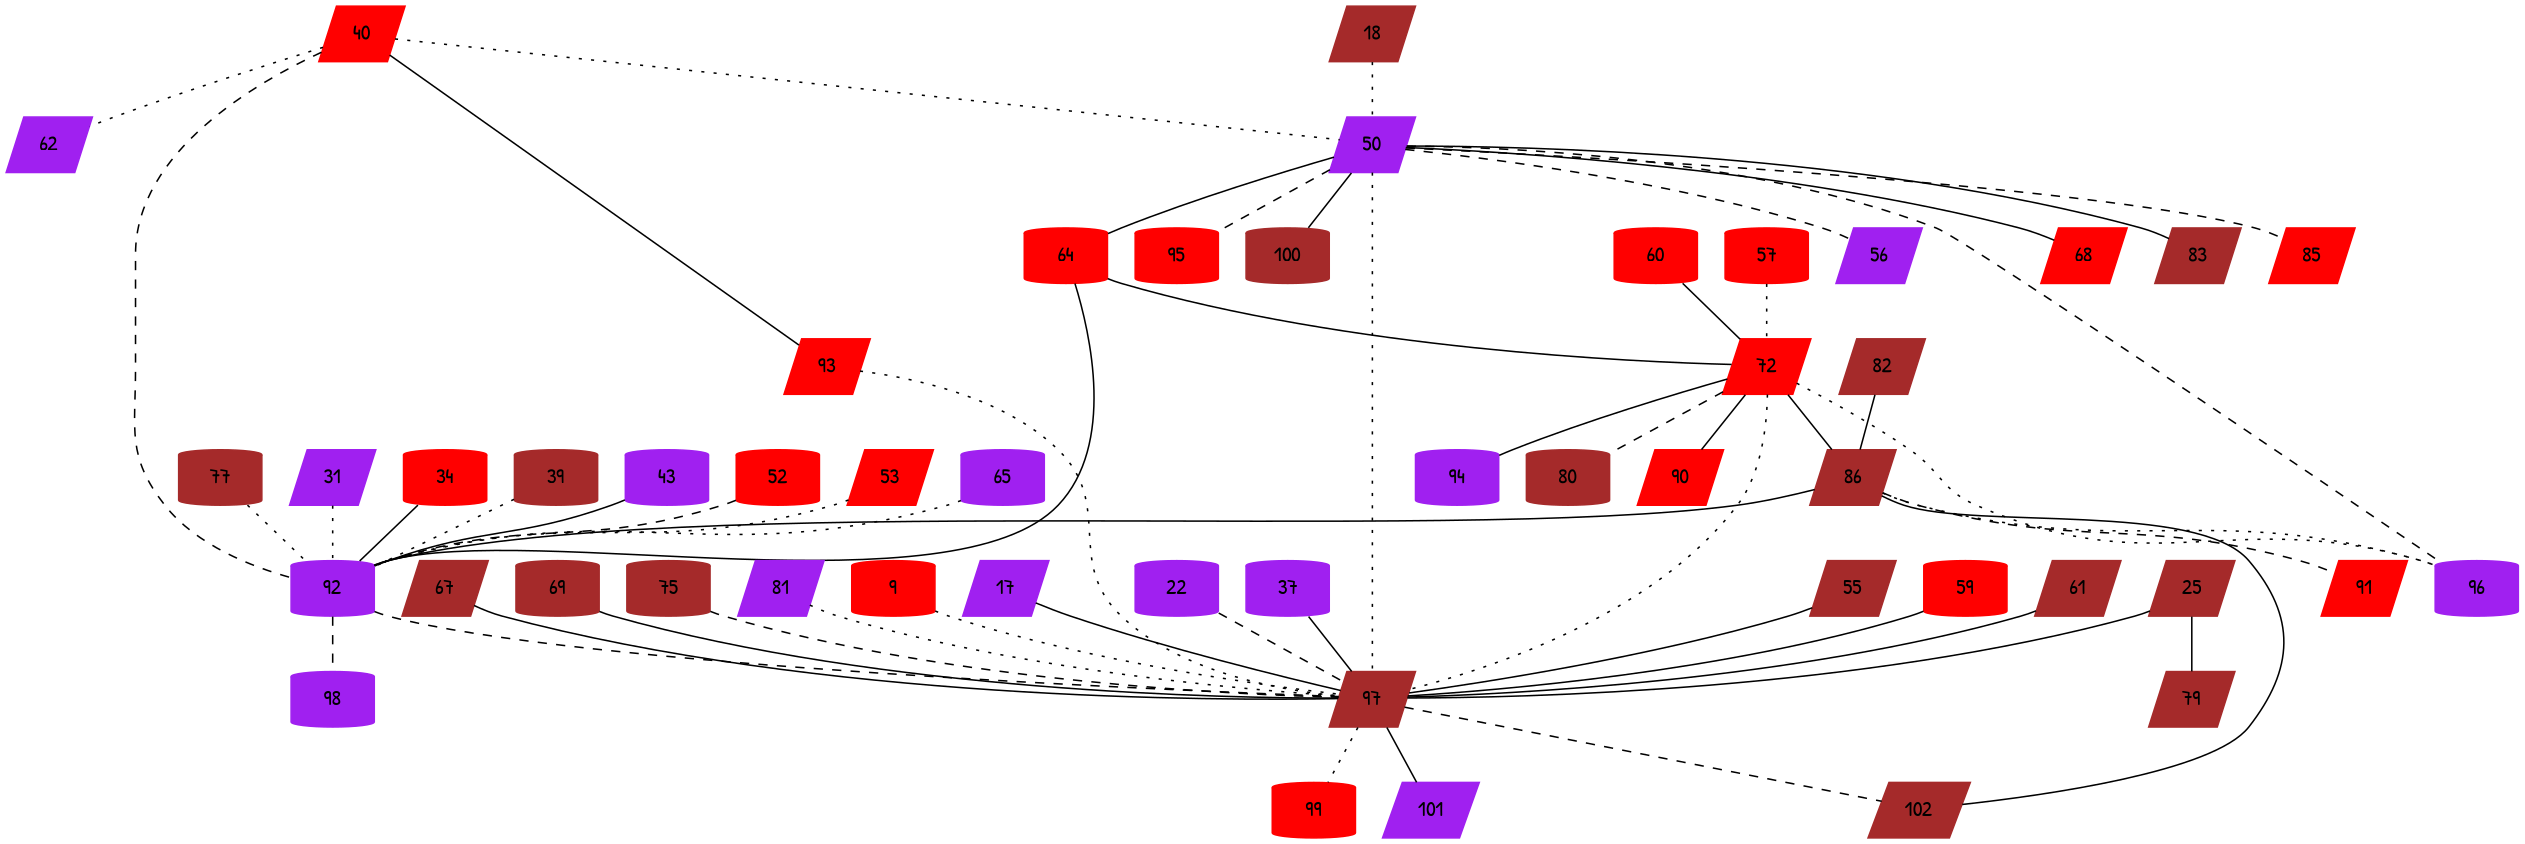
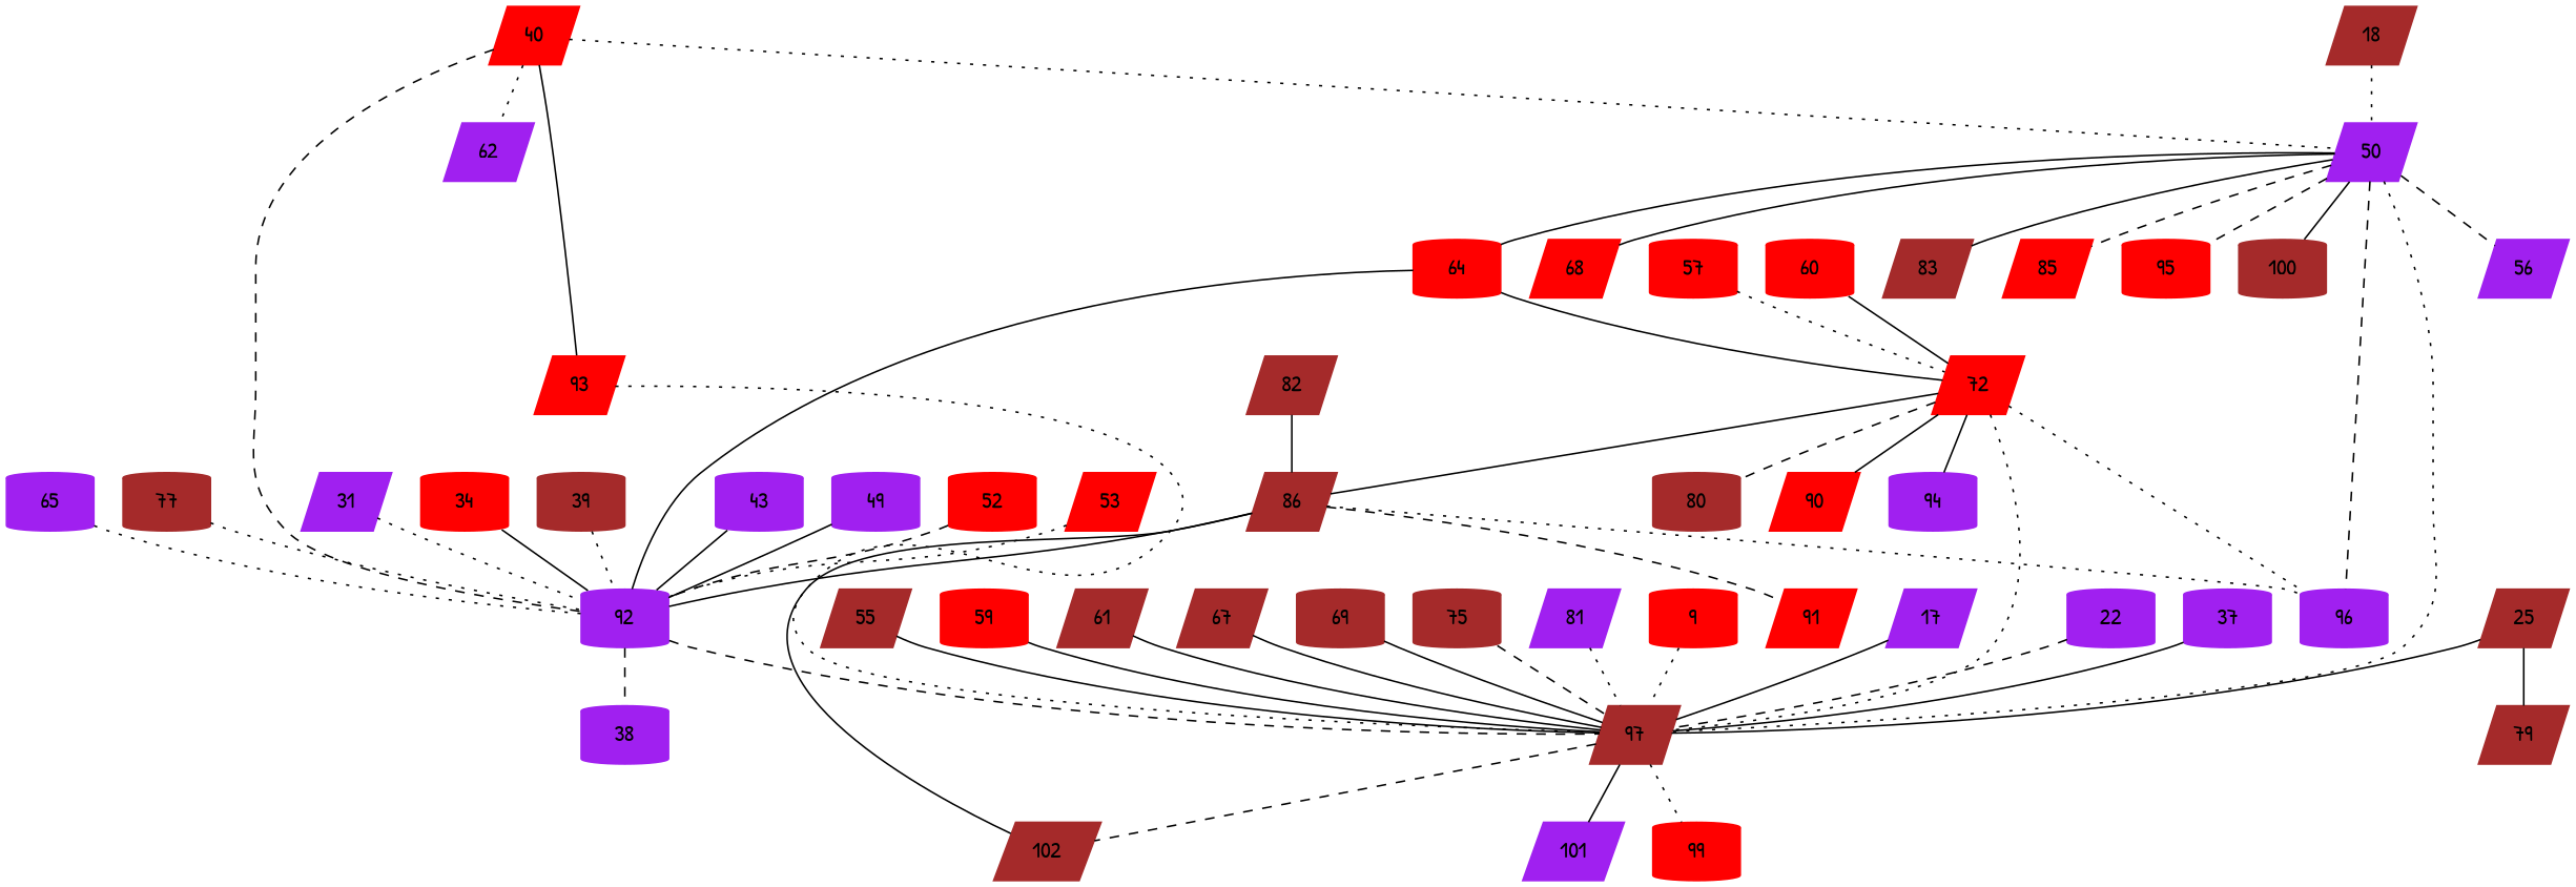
  graph {
    fontname="Patrick Hand"
    node [color=brown fontname="Patrick Hand" shape=parallelogram style=filled]
    edge [fontname="Patrick Hand" style=solid]
    97 [super="+13+42+74+87+27"]
    102 [super="+63"]
    99 [color=red shape=cylinder]
    101 [color=purple]
    9 [color=red shape=cylinder]
    17 [color=purple]
    50 [color=purple super="+44"]
    56 [color=purple]
    64 [color=red shape=cylinder super="+5+12"]
    68 [color=red]
    83
    85 [color=red]
    95 [color=red shape=cylinder]
    96 [color=purple shape=cylinder super="+84+70"]
    100 [shape=cylinder]
    18
    22 [color=purple shape=cylinder]
    25
    79
    92 [color=purple shape=cylinder super="+88+33"]
-   98 [color=purple shape=cylinder]
+   98 [color=purple shape=cylinder label=38]
    31 [color=purple]
    34 [color=red shape=cylinder]
    n24 [color=purple label=37 shape=cylinder]
    39 [shape=cylinder]
    40 [color=red super="+37"]
    62 [color=purple]
    93 [color=red super="+89"]
    n29 [color=purple label=43 shape=cylinder super="+29"]
+   49 [color=purple shape=cylinder super="+30"]
    72 [color=red super="+54"]
    52 [color=red shape=cylinder]
    53 [color=red]
    55
    80 [shape=cylinder]
    86 [super="+48+10+35+45+58+66+71"]
    90 [color=red]
    94 [color=purple shape=cylinder]
    57 [color=red shape=cylinder]
    59 [color=red shape=cylinder]
    60 [color=red shape=cylinder]
    61 [super="+51"]
    65 [color=purple shape=cylinder]
    67
    69 [shape=cylinder]
    91 [color=red]
    75 [shape=cylinder]
    77 [shape=cylinder]
    81 [color=purple super="+73"]
    82
    97 -- 102 [style=dashed]
    97 -- 99 [style=dotted]
    97 -- 101
    9 -- 97 [style=dotted]
    17 -- 97
    50 -- 97 [style=dotted weight=6]
    50 -- 56 [style=dashed]
    50 -- 64
    50 -- 68
    50 -- 83
    50 -- 85 [style=dashed]
    50 -- 95 [style=dashed]
    50 -- 96 [style=dashed weight=2]
    50 -- 100
    64 -- 92
    64 -- 72
    18 -- 50 [style=dotted]
    22 -- 97 [style=dashed]
    25 -- 97 [weight=3]
    25 -- 79
    92 -- 97 [style=dashed weight=9]
    92 -- 98 [style=dashed]
    31 -- 92 [style=dotted]
    34 -- 92
    n24 -- 97
    39 -- 92 [style=dotted]
    40 -- 50 [style=dotted weight=2]
    40 -- 92 [style=dashed weight=2]
    40 -- 62 [style=dotted]
    40 -- 93
    93 -- 97 [style=dotted]
    n29 -- 92
+   49 -- 92
    72 -- 97 [style=dotted weight=6]
    72 -- 96 [style=dotted]
    72 -- 80 [style=dashed]
    72 -- 86
    72 -- 90
    72 -- 94
    52 -- 92 [style=dashed]
    53 -- 92 [style=dotted]
    55 -- 97 [weight=2]
    86 -- 102
    86 -- 96 [style=dotted]
    86 -- 92 [weight=3]
    86 -- 91 [style=dashed]
    57 -- 72 [style=dotted]
    59 -- 97
    60 -- 72
    61 -- 97
    65 -- 92 [style=dotted]
    67 -- 97
    69 -- 97
    75 -- 97 [style=dashed]
    77 -- 92 [style=dotted]
    81 -- 97 [style=dotted]
    82 -- 86 [weight=2]
  }
